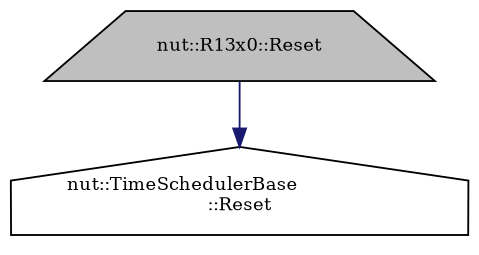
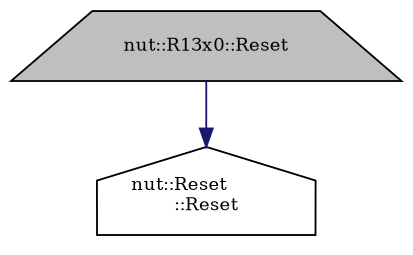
  digraph {
    rankdir=TB
    fontname="DejaVu Serif"
    node [color=black fontname="DejaVu Serif" fontsize=10 style=filled]
    n1 [fillcolor=grey75 fontcolor=black height=0.2 label="nut::R13x0::Reset" shape=trapezium width=0.4]
-   n2 [fillcolor=white height=0.2 label="nut::TimeSchedulerBase\l::Reset" shape=house width=0.4]
+   n2 [fillcolor=white height=0.2 label="nut::Reset\l::Reset" shape=house width=0.4]
    n1 -> n2 [color=midnightblue fontname="DejaVu Serif" fontsize=10 labelfontname=Helvetica labelfontsize=10 style=solid]
  }
